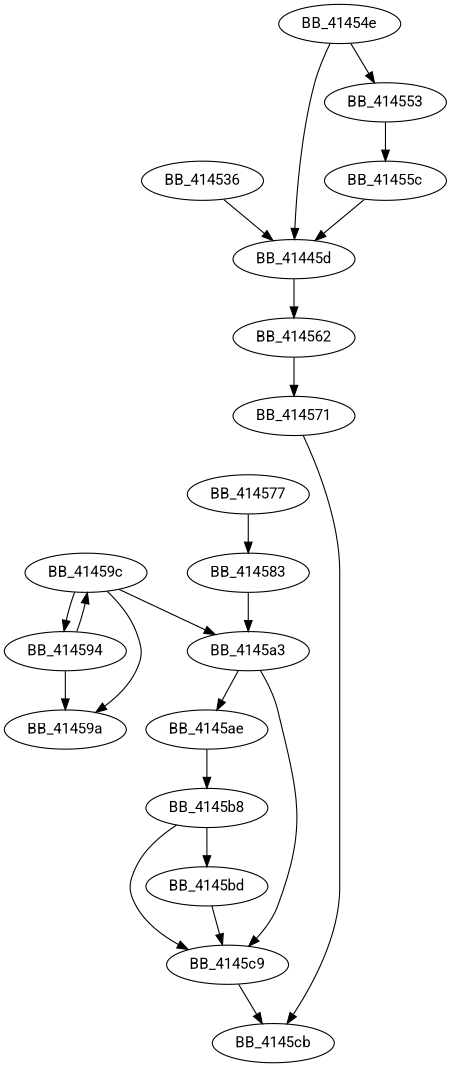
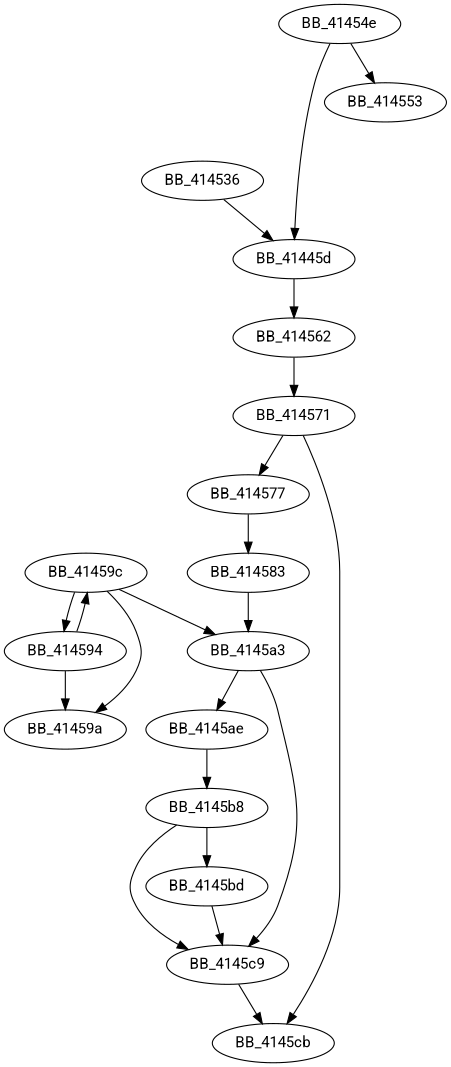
  digraph {
    fontname=Roboto
    node [fontname=Roboto]
    edge [fontname=Roboto]
    n1 [label=BB_41445d]
    BB_414536
    BB_414562
    BB_41454e
    BB_414553
    BB_414571
-   BB_41455c
    BB_414577
    BB_4145cb
    BB_414583
    BB_4145a3
    BB_414594
    BB_41459a
    BB_41459c
    BB_4145ae
    BB_4145c9
    BB_4145b8
    BB_4145bd
    n1 -> BB_414562
    BB_414536 -> n1
    BB_414562 -> BB_414571
    BB_41454e -> n1
    BB_41454e -> BB_414553
-   BB_414553 -> BB_41455c
+   BB_414571 -> BB_414577
    BB_414571 -> BB_4145cb
-   BB_41455c -> n1
    BB_414577 -> BB_414583
    BB_414583 -> BB_4145a3
    BB_4145a3 -> BB_4145ae
    BB_4145a3 -> BB_4145c9
    BB_414594 -> BB_41459a
    BB_414594 -> BB_41459c
    BB_41459c -> BB_4145a3
    BB_41459c -> BB_414594
    BB_41459c -> BB_41459a
    BB_4145ae -> BB_4145b8
    BB_4145c9 -> BB_4145cb
    BB_4145b8 -> BB_4145c9
    BB_4145b8 -> BB_4145bd
    BB_4145bd -> BB_4145c9
  }
